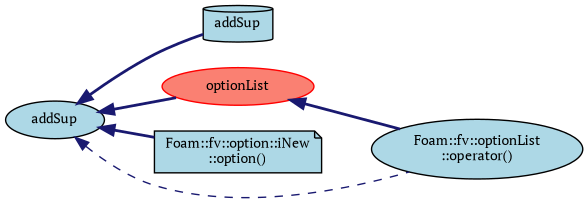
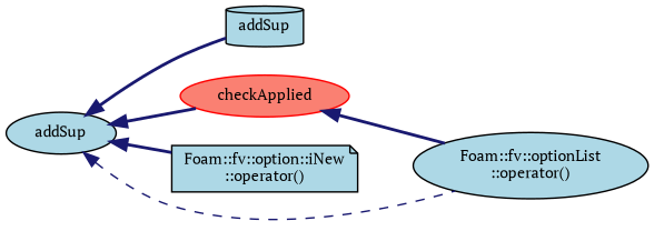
  digraph {
    fontname="PT Serif"
    rankdir=LR
    node [color=black fillcolor=lightblue fontname="PT Serif" fontsize=10 shape=ellipse style=filled]
    edge [color=midnightblue dir=back fontname="PT Serif" fontsize=10 labelfontname=Helvetica labelfontsize=10 style=bold]
    n1 [fontcolor=black height=0.2 label=addSup width=0.4]
    n2 [height=0.2 label=addSup shape=cylinder width=0.4]
-   n3 [color=red fillcolor=salmon height=0.2 label=optionList width=0.4]
-   n4 [height=0.2 label="Foam::fv::option::iNew\l::option()" shape=note width=0.4]
+   n3 [color=red fillcolor=salmon height=0.2 label=checkApplied width=0.4]
+   n4 [height=0.2 label="Foam::fv::option::iNew\l::operator()" shape=note width=0.4]
    n5 [height=0.2 label="Foam::fv::optionList\l::operator()" width=0.4]
    n1 -> n2
    n1 -> n3
    n1 -> n4
    n1 -> n5 [style=dashed]
    n3 -> n5
  }
